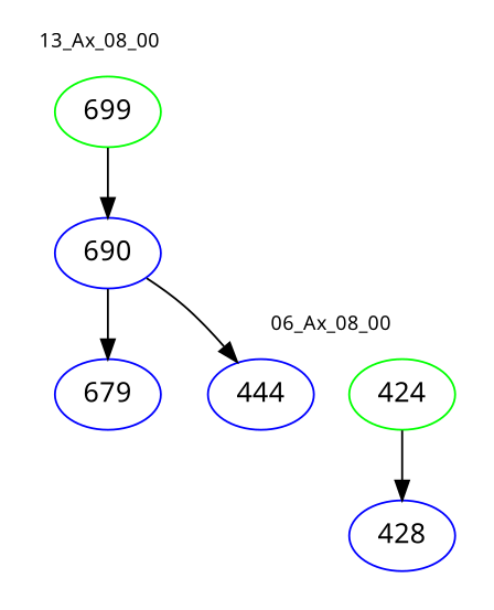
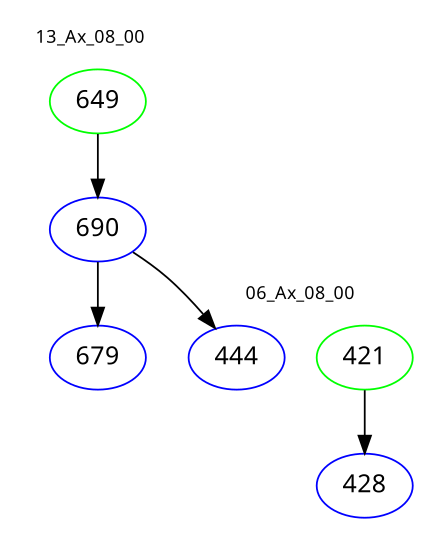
  digraph {
    fontname="Noto Sans"
    node [color=blue fontname="Noto Sans"]
    edge [color=black fontname="Noto Sans"]
-   n1 [color=green label=424]
+   n1 [color=green label=421]
    n2 [label=428]
    n3 [label=444]
-   n4 [color=green label=699]
+   n4 [color=green label=649]
    n5 [label=690]
    n6 [label=679]
    subgraph cluster_1 {
      color=white
      fontsize=10
      label="06_Ax_08_00"
      n1
      n2
      n3
    }
    subgraph cluster_2 {
      color=white
      fontsize=10
      label="13_Ax_08_00"
      n4
      n5
      n6
    }
    n1 -> n2
    n4 -> n5
    n5 -> n3
    n5 -> n6
  }
